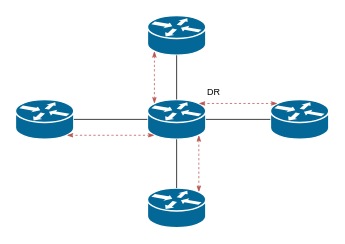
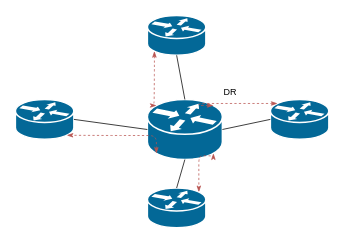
  <mxCell id="0" />
  <mxCell id="1" parent="0" />
  <mxCell id="2" value="" style="shape=mxgraph.cisco.routers.router;html=1;pointerEvents=1;dashed=0;fillColor=#036897;strokeColor=#ffffff;strokeWidth=2;verticalLabelPosition=bottom;verticalAlign=top;align=center;outlineConnect=0;" vertex="1" parent="1"><mxGeometry x="196" y="20" width="78" height="53" as="geometry" /></mxCell>
  <mxCell id="3" value="" style="shape=mxgraph.cisco.routers.router;html=1;pointerEvents=1;dashed=0;fillColor=#036897;strokeColor=#ffffff;strokeWidth=2;verticalLabelPosition=bottom;verticalAlign=top;align=center;outlineConnect=0;" vertex="1" parent="1"><mxGeometry x="20" y="132" width="78" height="53" as="geometry" /></mxCell>
  <mxCell id="4" value="" style="shape=mxgraph.cisco.routers.router;html=1;pointerEvents=1;dashed=0;fillColor=#036897;strokeColor=#ffffff;strokeWidth=2;verticalLabelPosition=bottom;verticalAlign=top;align=center;outlineConnect=0;" vertex="1" parent="1"><mxGeometry x="196" y="250" width="78" height="53" as="geometry" /></mxCell>
  <mxCell id="5" value="" style="shape=mxgraph.cisco.routers.router;html=1;pointerEvents=1;dashed=0;fillColor=#036897;strokeColor=#ffffff;strokeWidth=2;verticalLabelPosition=bottom;verticalAlign=top;align=center;outlineConnect=0;" vertex="1" parent="1"><mxGeometry x="360" y="132" width="78" height="53" as="geometry" /></mxCell>
- <mxCell id="6" value="DR" style="shape=mxgraph.cisco.routers.router;html=1;pointerEvents=1;dashed=0;fillColor=#036897;strokeColor=#ffffff;strokeWidth=2;verticalLabelPosition=top;verticalAlign=bottom;align=left;outlineConnect=0;labelPosition=right;" vertex="1" parent="1"><mxGeometry x="196" y="132" width="78" height="53" as="geometry" /></mxCell>
+ <mxCell id="6" value="DR" style="shape=mxgraph.cisco.routers.router;html=1;pointerEvents=1;dashed=0;fillColor=#036897;strokeColor=#ffffff;strokeWidth=2;verticalLabelPosition=top;verticalAlign=bottom;align=left;outlineConnect=0;labelPosition=right;" vertex="1" parent="1"><mxGeometry x="196" y="132" width="100" height="80" as="geometry" /></mxCell>
  <mxCell id="7" value="" style="endArrow=none;html=1;entryX=0;entryY=0.5;entryDx=0;entryDy=0;entryPerimeter=0;exitX=1;exitY=0.5;exitDx=0;exitDy=0;exitPerimeter=0;" edge="1" parent="1" source="3" target="6"><mxGeometry width="50" height="50" relative="1" as="geometry"><mxPoint x="130" y="150" as="sourcePoint" /><mxPoint x="180" y="100" as="targetPoint" /></mxGeometry></mxCell>
  <mxCell id="8" value="" style="endArrow=none;html=1;entryX=0.5;entryY=0;entryDx=0;entryDy=0;entryPerimeter=0;exitX=0.5;exitY=1;exitDx=0;exitDy=0;exitPerimeter=0;" edge="1" parent="1" source="2" target="6"><mxGeometry width="50" height="50" relative="1" as="geometry"><mxPoint x="137" y="100" as="sourcePoint" /><mxPoint x="235" y="100" as="targetPoint" /></mxGeometry></mxCell>
  <mxCell id="9" value="" style="endArrow=none;html=1;entryX=0;entryY=0.5;entryDx=0;entryDy=0;entryPerimeter=0;exitX=1;exitY=0.5;exitDx=0;exitDy=0;exitPerimeter=0;" edge="1" parent="1" source="6" target="5"><mxGeometry width="50" height="50" relative="1" as="geometry"><mxPoint x="290" y="132" as="sourcePoint" /><mxPoint x="340" y="82" as="targetPoint" /></mxGeometry></mxCell>
  <mxCell id="10" value="" style="endArrow=none;html=1;entryX=0.5;entryY=1;entryDx=0;entryDy=0;entryPerimeter=0;exitX=0.5;exitY=0;exitDx=0;exitDy=0;exitPerimeter=0;" edge="1" parent="1" source="4" target="6"><mxGeometry width="50" height="50" relative="1" as="geometry"><mxPoint x="118" y="178.5" as="sourcePoint" /><mxPoint x="216" y="178.5" as="targetPoint" /></mxGeometry></mxCell>
  <mxCell id="11" value="" style="endArrow=classicThin;dashed=1;html=1;fillColor=#f8cecc;strokeColor=#b85450;edgeStyle=orthogonalEdgeStyle;endFill=1;startArrow=classicThin;startFill=1;entryX=0.12;entryY=0.1;entryDx=0;entryDy=0;entryPerimeter=0;exitX=0.12;exitY=0.9;exitDx=0;exitDy=0;exitPerimeter=0;" edge="1" parent="1" source="2" target="6"><mxGeometry width="50" height="50" relative="1" as="geometry"><mxPoint x="201" y="90" as="sourcePoint" /><mxPoint x="200.97" y="206.5" as="targetPoint" /><Array as="points"><mxPoint x="205" y="90" /><mxPoint x="205" y="137" /></Array></mxGeometry></mxCell>
  <mxCell id="12" value="" style="endArrow=classicThin;dashed=1;html=1;fillColor=#f8cecc;strokeColor=#b85450;edgeStyle=orthogonalEdgeStyle;endFill=1;startArrow=classicThin;startFill=1;entryX=0.88;entryY=0.1;entryDx=0;entryDy=0;entryPerimeter=0;exitX=0.12;exitY=0.1;exitDx=0;exitDy=0;exitPerimeter=0;" edge="1" parent="1" source="5" target="6"><mxGeometry width="50" height="50" relative="1" as="geometry"><mxPoint x="215.36" y="77.7" as="sourcePoint" /><mxPoint x="215.36" y="147.3" as="targetPoint" /><Array as="points"><mxPoint x="265" y="137" /></Array></mxGeometry></mxCell>
  <mxCell id="13" value="" style="endArrow=classicThin;dashed=1;html=1;fillColor=#f8cecc;strokeColor=#b85450;edgeStyle=orthogonalEdgeStyle;endFill=1;startArrow=classicThin;startFill=1;entryX=0.88;entryY=0.9;entryDx=0;entryDy=0;entryPerimeter=0;exitX=0.12;exitY=0.9;exitDx=0;exitDy=0;exitPerimeter=0;" edge="1" parent="1" source="6" target="3"><mxGeometry width="50" height="50" relative="1" as="geometry"><mxPoint x="184.79" y="132.01" as="sourcePoint" /><mxPoint x="80.07" y="132.01" as="targetPoint" /><Array as="points"><mxPoint x="150" y="180" /><mxPoint x="150" y="180" /></Array></mxGeometry></mxCell>
  <mxCell id="14" value="" style="endArrow=classicThin;dashed=1;html=1;fillColor=#f8cecc;strokeColor=#b85450;edgeStyle=orthogonalEdgeStyle;endFill=1;startArrow=classicThin;startFill=1;entryX=0.88;entryY=0.1;entryDx=0;entryDy=0;entryPerimeter=0;exitX=0.88;exitY=0.9;exitDx=0;exitDy=0;exitPerimeter=0;" edge="1" parent="1" source="6" target="4"><mxGeometry width="50" height="50" relative="1" as="geometry"><mxPoint x="273.43" y="185" as="sourcePoint" /><mxPoint x="273.43" y="254.6" as="targetPoint" /><Array as="points"><mxPoint x="265" y="207" /><mxPoint x="265" y="255" /></Array></mxGeometry></mxCell>
